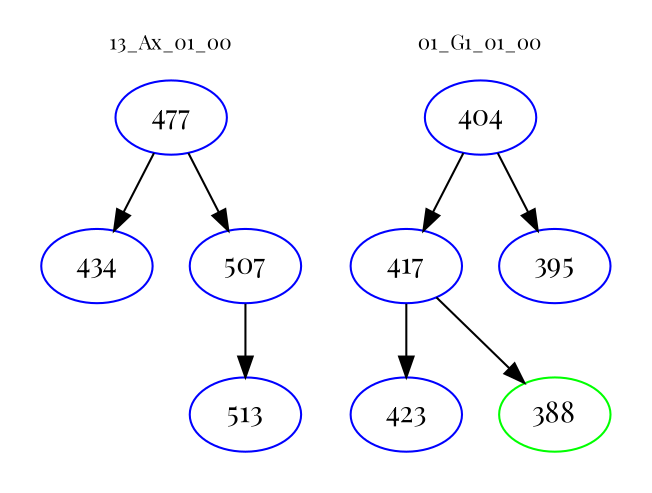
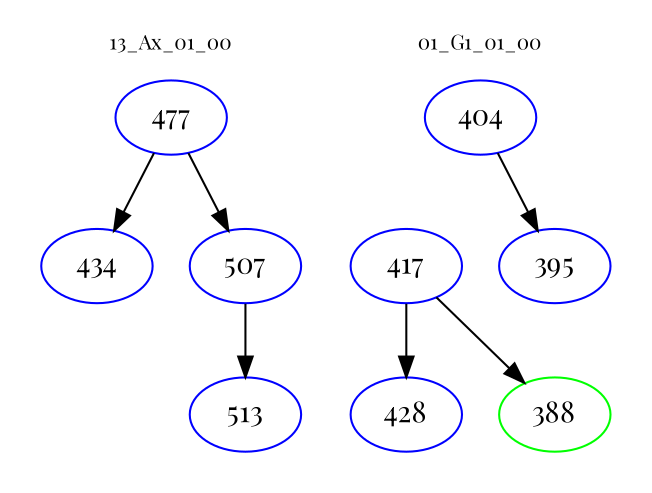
  digraph {
    fontname="Playfair Display"
    node [color=blue fontname="Playfair Display"]
    edge [color=black fontname="Playfair Display"]
    n1 [label=477]
    n2 [label=434]
    n3 [label=507]
    n4 [label=513]
    n5 [label=404]
    n6 [label=417]
    n7 [label=395]
-   n8 [label=423]
+   n8 [label=428]
    n9 [color=green label=388]
    subgraph cluster_1 {
      color=white
      fontsize=10
      label="13_Ax_01_00"
      n1
      n2
      n3
      n4
    }
    subgraph cluster_2 {
      color=white
      fontsize=10
      label="01_G1_01_00"
      n5
      n6
      n7
      n8
      n9
    }
    n1 -> n2
    n1 -> n3
    n3 -> n4
-   n5 -> n6
    n5 -> n7
    n6 -> n8
    n6 -> n9
  }
